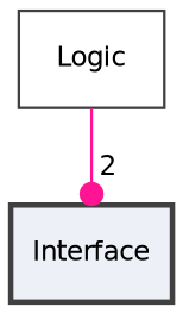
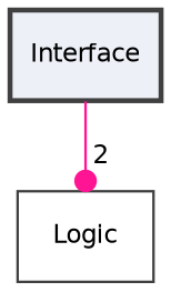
  digraph {
    compound=true
    node [color=grey25 fillcolor="#edf0f7" fontname=Helvetica fontsize=10 shape=box]
    n1 [label=Interface style="filled,bold,"]
    n2 [label=Logic]
-   n2 -> n1 [fontname=Helvetica fontsize=10 headlabel=2 labeldistance=1.5 labelfontname=Helvetica labelfontsize=10 color=deeppink arrowhead=dot]
+   n1 -> n2 [fontname=Helvetica fontsize=10 headlabel=2 labeldistance=1.5 labelfontname=Helvetica labelfontsize=10 color=deeppink arrowhead=dot]
  }
